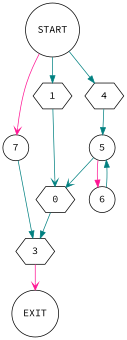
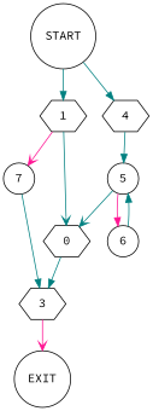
  digraph {
    fontname="Source Code Pro"
    node [fontname="Source Code Pro" shape=circle]
    edge [arrowhead=normal color=teal fontname="Source Code Pro"]
    n1 [label=START]
    1 [shape=hexagon]
    4 [shape=hexagon]
    7
    n5 [label=0 shape=hexagon]
    5
    3 [shape=hexagon]
    n8 [label=EXIT]
    6
    n1 -> 1
    n1 -> 4
-   n1 -> 7 [arrowhead=vee color=deeppink]
+   1 -> 7 [arrowhead=vee color=deeppink]
    1 -> n5 [arrowhead=vee]
    4 -> 5
    7 -> 3
    n5 -> 3
    5 -> n5 [arrowhead=vee]
    5 -> 6 [color=deeppink]
    3 -> n8 [arrowhead=vee color=deeppink]
    6 -> 5
  }
